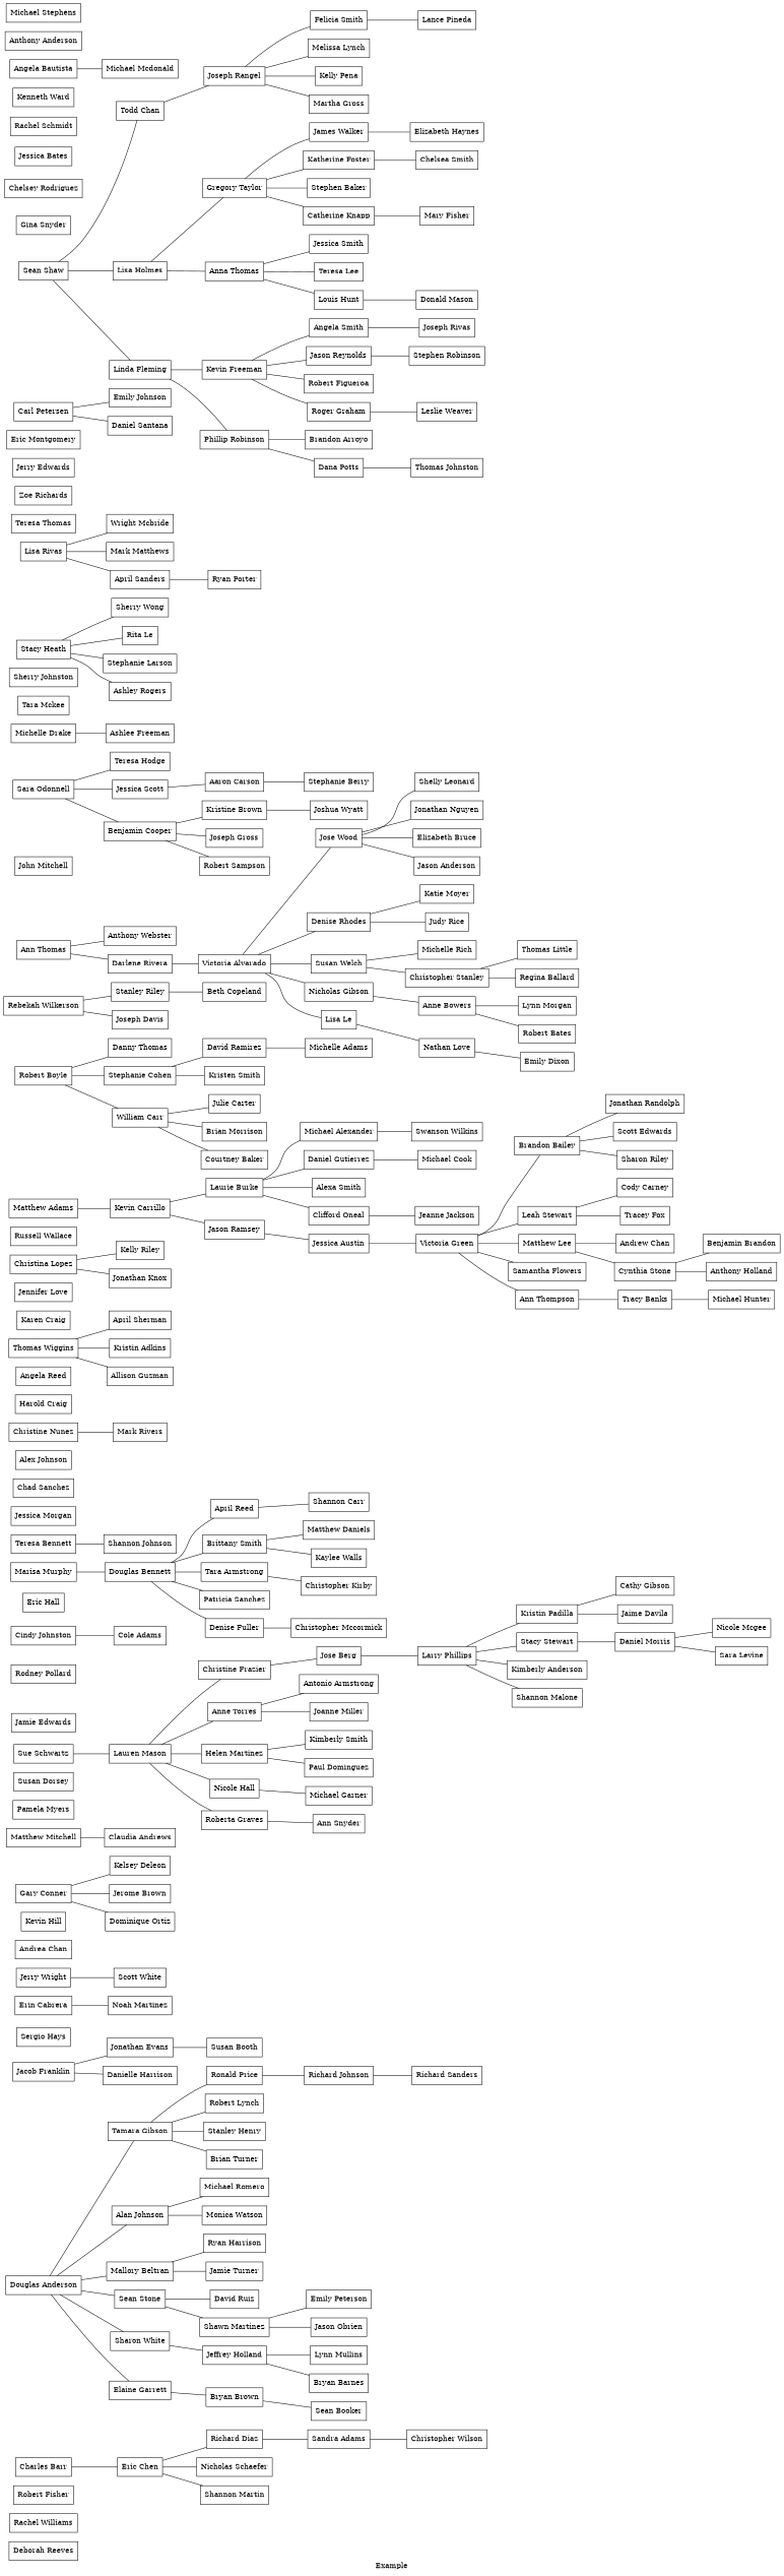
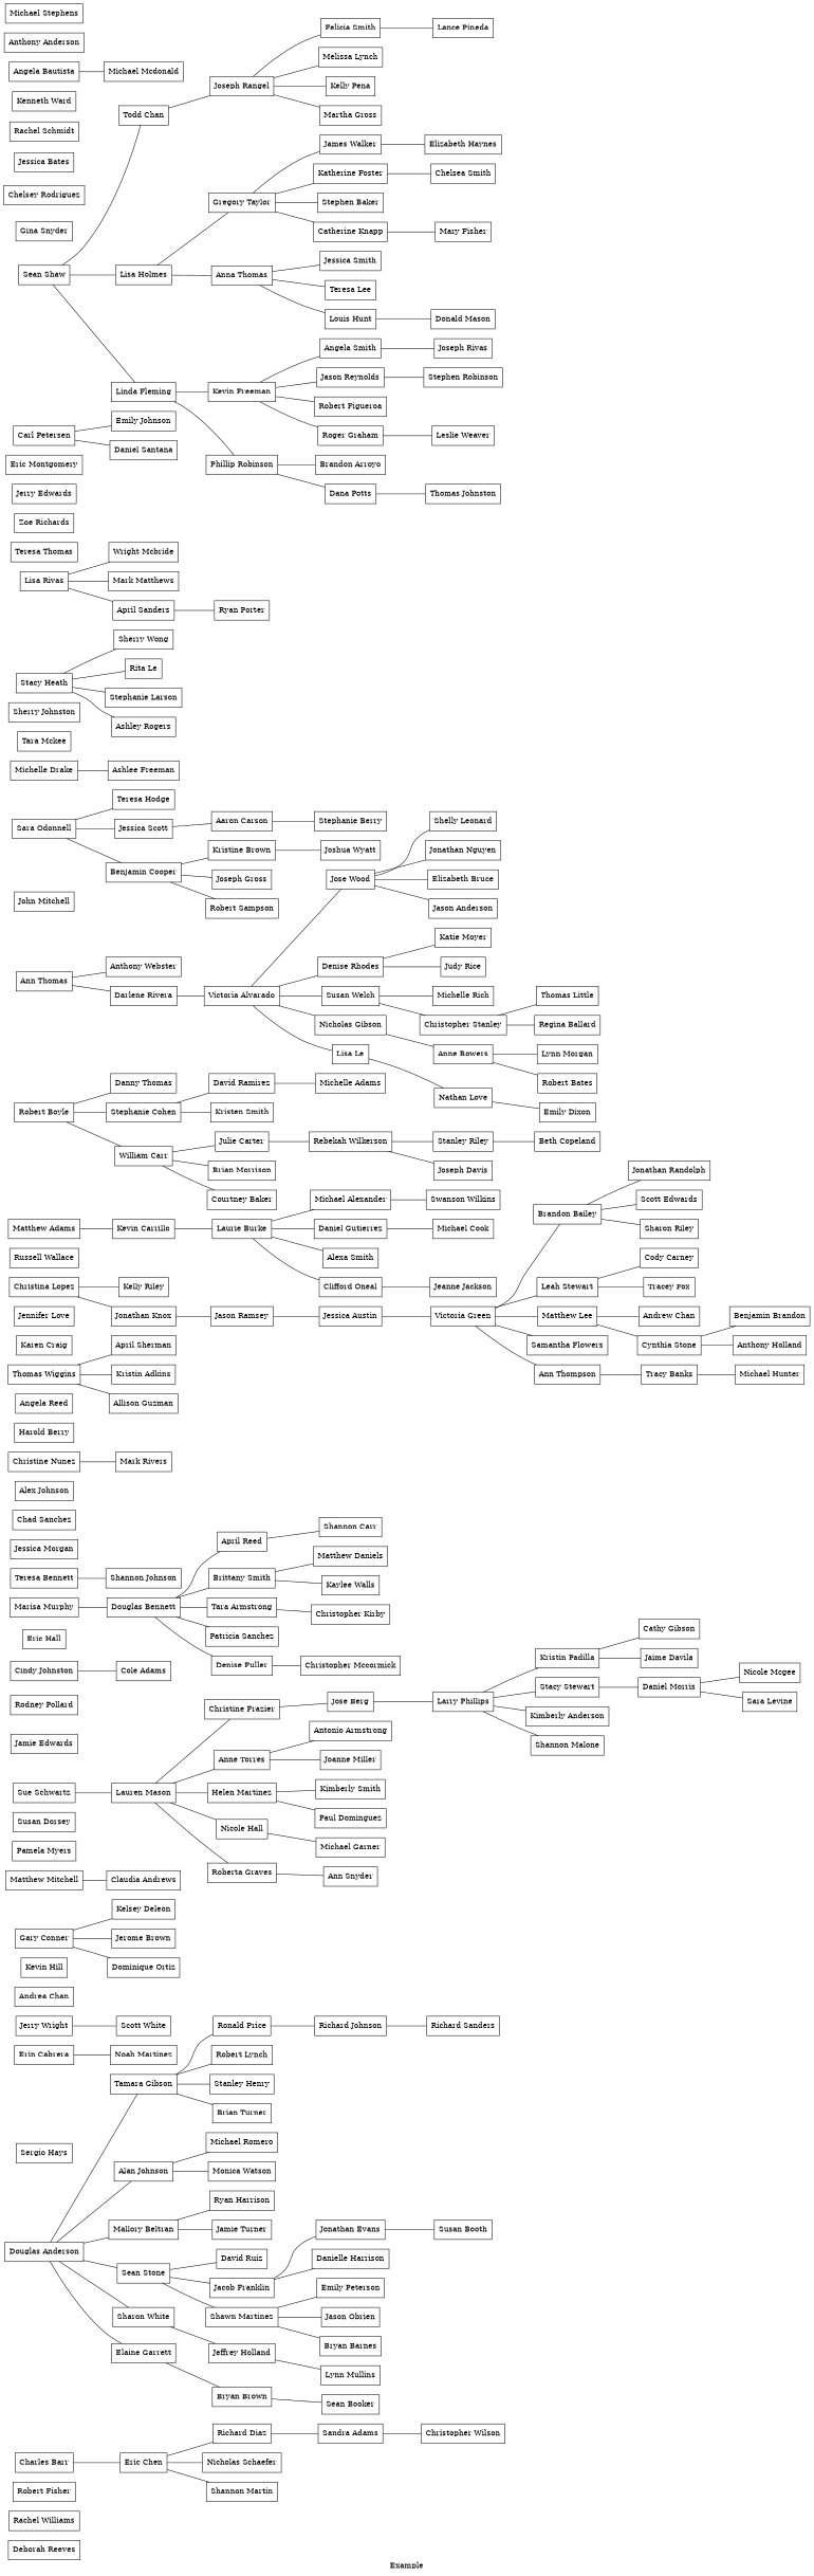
  digraph {
    label=Example
    rankdir=LR
    node [shape=box]
    edge [arrowhead=none]
    n1 [label="Deborah Reeves"]
    n2 [label="Rachel Williams"]
    n3 [label="Robert Fisher"]
    n4 [label="Eric Chen"]
    n5 [label="Richard Diaz"]
    n6 [label="Nicholas Schaefer"]
    n7 [label="Shannon Martin"]
    n8 [label="Sandra Adams"]
    n9 [label="Christopher Wilson"]
    n10 [label="Charles Barr"]
    n11 [label="Douglas Anderson"]
    n12 [label="Tamara Gibson"]
    n13 [label="Alan Johnson"]
    n14 [label="Mallory Beltran"]
    n15 [label="Sean Stone"]
    n16 [label="Sharon White"]
    n17 [label="Elaine Garrett"]
    n18 [label="Ronald Price"]
    n19 [label="Robert Lynch"]
    n20 [label="Stanley Henry"]
    n21 [label="Brian Turner"]
    n22 [label="Michael Romero"]
    n23 [label="Monica Watson"]
    n24 [label="Ryan Harrison"]
    n25 [label="Jamie Turner"]
    n26 [label="David Ruiz"]
    n27 [label="Jacob Franklin"]
    n28 [label="Shawn Martinez"]
    n29 [label="Richard Johnson"]
    n30 [label="Jeffrey Holland"]
    n31 [label="Bryan Brown"]
    n32 [label="Jonathan Evans"]
    n33 [label="Danielle Harrison"]
    n34 [label="Emily Peterson"]
    n35 [label="Jason Obrien"]
    n36 [label="Richard Sanders"]
    n37 [label="Lynn Mullins"]
    n38 [label="Bryan Barnes"]
    n39 [label="Sean Booker"]
    n40 [label="Susan Booth"]
    n41 [label="Sergio Hays"]
    n42 [label="Erin Cabrera"]
    n43 [label="Jerry Wright"]
    n44 [label="Noah Martinez"]
    n45 [label="Scott White"]
    n46 [label="Andrea Chan"]
    n47 [label="Kevin Hill"]
    n48 [label="Gary Conner"]
    n49 [label="Kelsey Deleon"]
    n50 [label="Jerome Brown"]
    n51 [label="Dominique Ortiz"]
    n52 [label="Claudia Andrews"]
    n53 [label="Matthew Mitchell"]
    n54 [label="Pamela Myers"]
    n55 [label="Susan Dorsey"]
    n56 [label="Antonio Armstrong"]
    n57 [label="Joanne Miller"]
    n58 [label="Kimberly Smith"]
    n59 [label="Paul Dominguez"]
    n60 [label="Michael Garner"]
    n61 [label="Ann Snyder"]
    n62 [label="Larry Phillips"]
    n63 [label="Kristin Padilla"]
    n64 [label="Stacy Stewart"]
    n65 [label="Kimberly Anderson"]
    n66 [label="Shannon Malone"]
    n67 [label="Cathy Gibson"]
    n68 [label="Jaime Davila"]
    n69 [label="Daniel Morris"]
    n70 [label="Sue Schwartz"]
    n71 [label="Lauren Mason"]
    n72 [label="Nicole Mcgee"]
    n73 [label="Sara Levine"]
    n74 [label="Christine Frazier"]
    n75 [label="Anne Torres"]
    n76 [label="Helen Martinez"]
    n77 [label="Nicole Hall"]
    n78 [label="Roberta Graves"]
    n79 [label="Jose Berg"]
    n80 [label="Jamie Edwards"]
    n81 [label="Rodney Pollard"]
    n82 [label="Cole Adams"]
    n83 [label="Cindy Johnston"]
    n84 [label="Eric Hall"]
    n85 [label="Matthew Daniels"]
    n86 [label="Kaylee Walls"]
    n87 [label="Christopher Kirby"]
    n88 [label="Christopher Mccormick"]
    n89 [label="Marisa Murphy"]
    n90 [label="Douglas Bennett"]
    n91 [label="April Reed"]
    n92 [label="Brittany Smith"]
    n93 [label="Tara Armstrong"]
    n94 [label="Patricia Sanchez"]
    n95 [label="Denise Fuller"]
    n96 [label="Shannon Carr"]
    n97 [label="Teresa Bennett"]
    n98 [label="Shannon Johnson"]
    n99 [label="Jessica Morgan"]
    n100 [label="Chad Sanchez"]
    n101 [label="Alex Johnson"]
    n102 [label="Christine Nunez"]
    n103 [label="Mark Rivers"]
-   n104 [label="Harold Craig"]
+   n104 [label="Harold Berry"]
    n105 [label="Angela Reed"]
    n106 [label="Thomas Wiggins"]
    n107 [label="April Sherman"]
    n108 [label="Kristin Adkins"]
    n109 [label="Allison Guzman"]
    n110 [label="Karen Craig"]
    n111 [label="Jennifer Love"]
    n112 [label="Christina Lopez"]
    n113 [label="Kelly Riley"]
    n114 [label="Jonathan Knox"]
    n115 [label="Russell Wallace"]
    n116 [label="Michael Cook"]
    n117 [label="Jeanne Jackson"]
    n118 [label="Victoria Green"]
    n119 [label="Brandon Bailey"]
    n120 [label="Leah Stewart"]
    n121 [label="Matthew Lee"]
    n122 [label="Samantha Flowers"]
    n123 [label="Ann Thompson"]
    n124 [label="Jonathan Randolph"]
    n125 [label="Scott Edwards"]
    n126 [label="Sharon Riley"]
    n127 [label="Cody Carney"]
    n128 [label="Tracey Fox"]
    n129 [label="Andrew Chan"]
    n130 [label="Cynthia Stone"]
    n131 [label="Tracy Banks"]
    n132 [label="Benjamin Brandon"]
    n133 [label="Anthony Holland"]
    n134 [label="Matthew Adams"]
    n135 [label="Kevin Carrillo"]
    n136 [label="Laurie Burke"]
    n137 [label="Jason Ramsey"]
    n138 [label="Michael Hunter"]
    n139 [label="Michael Alexander"]
    n140 [label="Daniel Gutierrez"]
    n141 [label="Alexa Smith"]
    n142 [label="Clifford Oneal"]
    n143 [label="Jessica Austin"]
    n144 [label="Swanson Wilkins"]
    n145 [label="Robert Boyle"]
    n146 [label="Danny Thomas"]
    n147 [label="Stephanie Cohen"]
    n148 [label="William Carr"]
    n149 [label="David Ramirez"]
    n150 [label="Kristen Smith"]
    n151 [label="Julie Carter"]
    n152 [label="Brian Morrison"]
    n153 [label="Courtney Baker"]
    n154 [label="Michelle Adams"]
    n155 [label="Rebekah Wilkerson"]
    n156 [label="Stanley Riley"]
    n157 [label="Joseph Davis"]
    n158 [label="Beth Copeland"]
    n159 [label="Victoria Alvarado"]
    n160 [label="Jose Wood"]
    n161 [label="Denise Rhodes"]
    n162 [label="Susan Welch"]
    n163 [label="Nicholas Gibson"]
    n164 [label="Lisa Le"]
    n165 [label="Shelly Leonard"]
    n166 [label="Jonathan Nguyen"]
    n167 [label="Elizabeth Bruce"]
    n168 [label="Jason Anderson"]
    n169 [label="Katie Moyer"]
    n170 [label="Judy Rice"]
    n171 [label="Michelle Rich"]
    n172 [label="Christopher Stanley"]
    n173 [label="Anne Bowers"]
    n174 [label="Nathan Love"]
    n175 [label="Thomas Little"]
    n176 [label="Regina Ballard"]
    n177 [label="Lynn Morgan"]
    n178 [label="Robert Bates"]
    n179 [label="Emily Dixon"]
    n180 [label="Ann Thomas"]
    n181 [label="Anthony Webster"]
    n182 [label="Darlene Rivera"]
    n183 [label="John Mitchell"]
    n184 [label="Sara Odonnell"]
    n185 [label="Teresa Hodge"]
    n186 [label="Jessica Scott"]
    n187 [label="Benjamin Cooper"]
    n188 [label="Aaron Carson"]
    n189 [label="Kristine Brown"]
    n190 [label="Joseph Gross"]
    n191 [label="Robert Sampson"]
    n192 [label="Stephanie Berry"]
    n193 [label="Joshua Wyatt"]
    n194 [label="Michelle Drake"]
    n195 [label="Ashlee Freeman"]
    n196 [label="Tara Mckee"]
    n197 [label="Sherry Johnston"]
    n198 [label="Stacy Heath"]
    n199 [label="Sherry Wong"]
    n200 [label="Rita Le"]
    n201 [label="Stephanie Larson"]
    n202 [label="Ashley Rogers"]
    n203 [label="Ryan Porter"]
    n204 [label="Lisa Rivas"]
    n205 [label="Wright Mcbride"]
    n206 [label="Mark Matthews"]
    n207 [label="April Sanders"]
    n208 [label="Teresa Thomas"]
    n209 [label="Zoe Richards"]
    n210 [label="Jerry Edwards"]
    n211 [label="Eric Montgomery"]
    n212 [label="Carl Petersen"]
    n213 [label="Emily Johnson"]
    n214 [label="Daniel Santana"]
    n215 [label="Sean Shaw"]
    n216 [label="Todd Chan"]
    n217 [label="Lisa Holmes"]
    n218 [label="Linda Fleming"]
    n219 [label="Lance Pineda"]
    n220 [label="Chelsea Smith"]
    n221 [label="Stephen Robinson"]
    n222 [label="Mary Fisher"]
    n223 [label="Leslie Weaver"]
    n224 [label="Donald Mason"]
    n225 [label="Thomas Johnston"]
    n226 [label="Joseph Rangel"]
    n227 [label="Gregory Taylor"]
    n228 [label="Anna Thomas"]
    n229 [label="Kevin Freeman"]
    n230 [label="Phillip Robinson"]
    n231 [label="James Walker"]
    n232 [label="Katherine Foster"]
    n233 [label="Stephen Baker"]
    n234 [label="Catherine Knapp"]
    n235 [label="Angela Smith"]
    n236 [label="Jason Reynolds"]
    n237 [label="Robert Figueroa"]
    n238 [label="Roger Graham"]
    n239 [label="Felicia Smith"]
    n240 [label="Melissa Lynch"]
    n241 [label="Kelly Pena"]
    n242 [label="Martha Gross"]
    n243 [label="Jessica Smith"]
    n244 [label="Teresa Lee"]
    n245 [label="Louis Hunt"]
    n246 [label="Brandon Arroyo"]
    n247 [label="Dana Potts"]
    n248 [label="Elizabeth Haynes"]
    n249 [label="Joseph Rivas"]
    n250 [label="Gina Snyder"]
    n251 [label="Chelsey Rodriguez"]
    n252 [label="Jessica Bates"]
    n253 [label="Rachel Schmidt"]
    n254 [label="Kenneth Ward"]
    n255 [label="Angela Bautista"]
    n256 [label="Michael Mcdonald"]
    n257 [label="Anthony Anderson"]
    n258 [label="Michael Stephens"]
    subgraph sub_1 {
      n1
      n2
      n3
      n4
      n5
      n6
      n7
      n8
      n9
      n10
      n11
      n12
      n13
      n14
      n15
      n16
      n17
      n18
      n19
      n20
      n21
      n22
      n23
      n24
      n25
      n26
      n27
      n28
      n29
      n30
      n31
      n32
      n33
      n34
      n35
      n36
      n37
      n38
      n39
      n40
      n41
      n42
      n43
      n44
      n45
      n46
      n47
      n48
      n49
      n50
      n51
      n52
      n53
      n54
      n55
      n56
      n57
      n58
      n59
      n60
      n61
      n62
      n63
      n64
      n65
      n66
      n67
      n68
      n69
      n70
      n71
      n72
      n73
      n74
      n75
      n76
      n77
      n78
      n79
      n80
      n81
      n82
      n83
      n84
      n85
      n86
      n87
      n88
      n89
      n90
      n91
      n92
      n93
      n94
      n95
      n96
      n97
      n98
      n99
      n100
      n101
      n102
      n103
      n104
      n105
      n106
      n107
      n108
      n109
      n110
      n111
      n112
      n113
      n114
      n115
      n116
      n117
      n118
      n119
      n120
      n121
      n122
      n123
      n124
      n125
      n126
      n127
      n128
      n129
      n130
      n131
      n132
      n133
      n134
      n135
      n136
      n137
      n138
      n139
      n140
      n141
      n142
      n143
      n144
      n145
      n146
      n147
      n148
      n149
      n150
      n151
      n152
      n153
      n154
      n155
      n156
      n157
      n158
      n159
      n160
      n161
      n162
      n163
      n164
      n165
      n166
      n167
      n168
      n169
      n170
      n171
      n172
      n173
      n174
      n175
      n176
      n177
      n178
      n179
      n180
      n181
      n182
      n183
      n184
      n185
      n186
      n187
      n188
      n189
      n190
      n191
      n192
      n193
      n194
      n195
      n196
      n197
      n198
      n199
      n200
      n201
      n202
      n203
      n204
      n205
      n206
      n207
      n208
      n209
      n210
      n211
      n212
      n213
      n214
      n215
      n216
      n217
      n218
      n219
      n220
      n221
      n222
      n223
      n224
      n225
      n226
      n227
      n228
      n229
      n230
      n231
      n232
      n233
      n234
      n235
      n236
      n237
      n238
      n239
      n240
      n241
      n242
      n243
      n244
      n245
      n246
      n247
      n248
      n249
      n250
      n251
      n252
      n253
      n254
      n255
      n256
      n257
      n258
    }
    n4 -> n5
    n4 -> n6
    n4 -> n7
    n5 -> n8
    n8 -> n9
    n10 -> n4
    n11 -> n12
    n11 -> n13
    n11 -> n14
    n11 -> n15
    n11 -> n16
    n11 -> n17
    n12 -> n18
    n12 -> n19
    n12 -> n20
    n12 -> n21
    n13 -> n22
    n13 -> n23
    n14 -> n24
    n14 -> n25
    n15 -> n26
+   n15 -> n27
    n15 -> n28
    n16 -> n30
    n17 -> n31
    n18 -> n29
    n27 -> n32
    n27 -> n33
    n28 -> n34
    n28 -> n35
    n29 -> n36
    n30 -> n37
-   n30 -> n38
+   n28 -> n38
    n31 -> n39
    n32 -> n40
    n42 -> n44
    n43 -> n45
    n48 -> n49
    n48 -> n50
    n48 -> n51
    n53 -> n52
    n62 -> n63
    n62 -> n64
    n62 -> n65
    n62 -> n66
    n63 -> n67
    n63 -> n68
    n64 -> n69
    n69 -> n72
    n69 -> n73
    n70 -> n71
    n71 -> n74
    n71 -> n75
    n71 -> n76
    n71 -> n77
    n71 -> n78
    n74 -> n79
    n75 -> n56
    n75 -> n57
    n76 -> n58
    n76 -> n59
    n77 -> n60
    n78 -> n61
    n79 -> n62
    n83 -> n82
    n89 -> n90
    n90 -> n91
    n90 -> n92
    n90 -> n93
    n90 -> n94
    n90 -> n95
    n91 -> n96
    n92 -> n85
    n92 -> n86
    n93 -> n87
    n95 -> n88
    n97 -> n98
    n102 -> n103
    n106 -> n107
    n106 -> n108
    n106 -> n109
    n112 -> n113
    n112 -> n114
    n118 -> n119
    n118 -> n120
    n118 -> n121
    n118 -> n122
    n118 -> n123
    n119 -> n124
    n119 -> n125
    n119 -> n126
    n120 -> n127
    n120 -> n128
    n121 -> n129
    n121 -> n130
    n123 -> n131
    n130 -> n132
    n130 -> n133
    n131 -> n138
    n134 -> n135
    n135 -> n136
-   n135 -> n137
+   n114 -> n137
    n136 -> n139
    n136 -> n140
    n136 -> n141
    n136 -> n142
    n137 -> n143
    n139 -> n144
    n140 -> n116
    n142 -> n117
    n143 -> n118
    n145 -> n146
    n145 -> n147
    n145 -> n148
    n147 -> n149
    n147 -> n150
    n148 -> n151
    n148 -> n152
    n148 -> n153
    n149 -> n154
+   n151 -> n155
    n155 -> n156
    n155 -> n157
    n156 -> n158
    n159 -> n160
    n159 -> n161
    n159 -> n162
    n159 -> n163
    n159 -> n164
    n160 -> n165
    n160 -> n166
    n160 -> n167
    n160 -> n168
    n161 -> n169
    n161 -> n170
    n162 -> n171
    n162 -> n172
    n163 -> n173
    n164 -> n174
    n172 -> n175
    n172 -> n176
    n173 -> n177
    n173 -> n178
    n174 -> n179
    n180 -> n181
    n180 -> n182
    n182 -> n159
    n184 -> n185
    n184 -> n186
    n184 -> n187
    n186 -> n188
    n187 -> n189
    n187 -> n190
    n187 -> n191
    n188 -> n192
    n189 -> n193
    n194 -> n195
    n198 -> n199
    n198 -> n200
    n198 -> n201
    n198 -> n202
    n204 -> n205
    n204 -> n206
    n204 -> n207
    n207 -> n203
    n212 -> n213
    n212 -> n214
    n215 -> n216
    n215 -> n217
    n215 -> n218
    n216 -> n226
    n217 -> n227
    n217 -> n228
    n218 -> n229
    n218 -> n230
    n226 -> n239
    n226 -> n240
    n226 -> n241
    n226 -> n242
    n227 -> n231
    n227 -> n232
    n227 -> n233
    n227 -> n234
    n228 -> n243
    n228 -> n244
    n228 -> n245
    n229 -> n235
    n229 -> n236
    n229 -> n237
    n229 -> n238
    n230 -> n246
    n230 -> n247
    n231 -> n248
    n232 -> n220
    n234 -> n222
    n235 -> n249
    n236 -> n221
    n238 -> n223
    n239 -> n219
    n245 -> n224
    n247 -> n225
    n255 -> n256
  }
